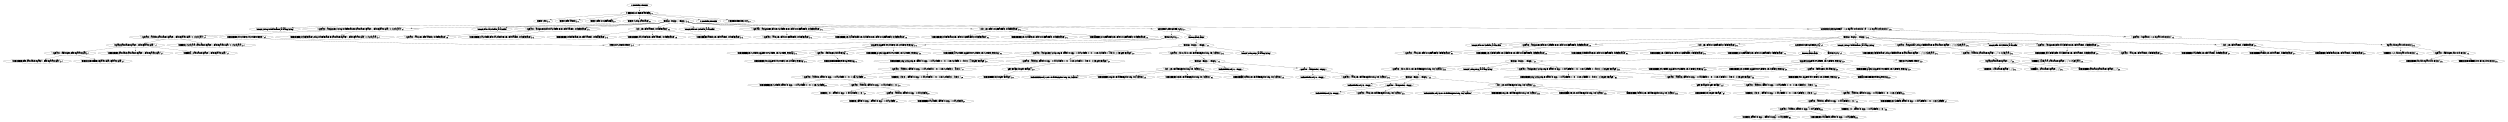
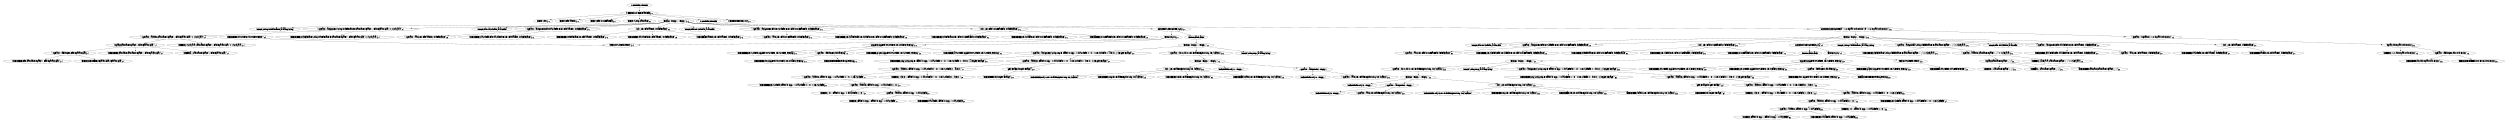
  digraph {
    n1 [label=<(METHOD,moveGeneratedFile)<SUB>312</SUB>>]
    n2 [label=<(PARAM,this)<SUB>312</SUB>>]
    n3 [label=<(PARAM,File baseDir)<SUB>312</SUB>>]
    n4 [label=<(PARAM,File sourceBaseFile)<SUB>312</SUB>>]
    n5 [label=<(PARAM,String classname)<SUB>312</SUB>>]
    n6 [label=<(BLOCK,&lt;empty&gt;,&lt;empty&gt;)<SUB>313</SUB>>]
    n7 [label=<(MODIFIER,PRIVATE)>]
    n8 [label=<(METHOD_RETURN,void)<SUB>312</SUB>>]
    n9 [label=<(LOCAL,String stubFileName: java.lang.String)>]
    n10 [label=<(&lt;operator&gt;.assignment,String stubFileName = classname.replace('.', File.separatorChar) + &quot;_Stub.java&quot;)<SUB>314</SUB>>]
    n11 [label=<(LOCAL,File oldStubFile: java.io.File)>]
    n12 [label=<(&lt;operator&gt;.assignment,File oldStubFile = new File(baseDir, stubFileName))<SUB>315</SUB>>]
    n13 [label=<(&lt;init&gt;,new File(baseDir, stubFileName))<SUB>315</SUB>>]
    n14 [label=<(LOCAL,File newStubFile: java.io.File)>]
    n15 [label=<(&lt;operator&gt;.assignment,File newStubFile = new File(sourceBaseFile, stubFileName))<SUB>316</SUB>>]
    n16 [label=<(&lt;init&gt;,new File(sourceBaseFile, stubFileName))<SUB>316</SUB>>]
    n17 [label=<(CONTROL_STRUCTURE,try,try)<SUB>317</SUB>>]
    n18 [label=<(CONTROL_STRUCTURE,if (!&quot;1.2&quot;.equals(stubVersion)),if (!&quot;1.2&quot;.equals(stubVersion)))<SUB>325</SUB>>]
    n19 [label=<(MODIFIER,VIRTUAL)>]
    n20 [label=<(IDENTIFIER,stubFileName,String stubFileName = classname.replace('.', File.separatorChar) + &quot;_Stub.java&quot;)<SUB>314</SUB>>]
    n21 [label=<(&lt;operator&gt;.addition,classname.replace('.', File.separatorChar) + &quot;_Stub.java&quot;)<SUB>314</SUB>>]
    n22 [label=<(IDENTIFIER,oldStubFile,File oldStubFile = new File(baseDir, stubFileName))<SUB>315</SUB>>]
    n23 [label=<(&lt;operator&gt;.alloc,new File(baseDir, stubFileName))<SUB>315</SUB>>]
    n24 [label=<(IDENTIFIER,oldStubFile,new File(baseDir, stubFileName))<SUB>315</SUB>>]
    n25 [label=<(IDENTIFIER,baseDir,new File(baseDir, stubFileName))<SUB>315</SUB>>]
    n26 [label=<(IDENTIFIER,stubFileName,new File(baseDir, stubFileName))<SUB>315</SUB>>]
    n27 [label=<(IDENTIFIER,newStubFile,File newStubFile = new File(sourceBaseFile, stubFileName))<SUB>316</SUB>>]
    n28 [label=<(&lt;operator&gt;.alloc,new File(sourceBaseFile, stubFileName))<SUB>316</SUB>>]
    n29 [label=<(IDENTIFIER,newStubFile,new File(sourceBaseFile, stubFileName))<SUB>316</SUB>>]
    n30 [label=<(IDENTIFIER,sourceBaseFile,new File(sourceBaseFile, stubFileName))<SUB>316</SUB>>]
    n31 [label=<(IDENTIFIER,stubFileName,new File(sourceBaseFile, stubFileName))<SUB>316</SUB>>]
    n32 [label=<(BLOCK,try,try)<SUB>317</SUB>>]
    n33 [label=<(BLOCK,catch,catch)>]
    n34 [label=<(&lt;operator&gt;.logicalNot,!&quot;1.2&quot;.equals(stubVersion))<SUB>325</SUB>>]
    n35 [label=<(BLOCK,&lt;empty&gt;,&lt;empty&gt;)<SUB>325</SUB>>]
    n36 [label=<(replace,classname.replace('.', File.separatorChar))<SUB>314</SUB>>]
    n37 [label=<(LITERAL,&quot;_Stub.java&quot;,classname.replace('.', File.separatorChar) + &quot;_Stub.java&quot;)<SUB>314</SUB>>]
    n38 [label=<(IDENTIFIER,classname,classname.replace('.', File.separatorChar))<SUB>314</SUB>>]
    n39 [label=<(LITERAL,'.',classname.replace('.', File.separatorChar))<SUB>314</SUB>>]
    n40 [label=<(&lt;operator&gt;.fieldAccess,File.separatorChar)<SUB>314</SUB>>]
    n41 [label=<(IDENTIFIER,File,classname.replace('.', File.separatorChar))<SUB>314</SUB>>]
    n42 [label=<(FIELD_IDENTIFIER,separatorChar,separatorChar)<SUB>314</SUB>>]
    n43 [label=<(copyFile,copyFile(oldStubFile, newStubFile, filtering))<SUB>318</SUB>>]
    n44 [label=<(delete,oldStubFile.delete())<SUB>319</SUB>>]
    n45 [label=<(BLOCK,&lt;empty&gt;,&lt;empty&gt;)<SUB>320</SUB>>]
    n46 [label=<(IDENTIFIER,project,copyFile(oldStubFile, newStubFile, filtering))<SUB>318</SUB>>]
    n47 [label=<(IDENTIFIER,oldStubFile,copyFile(oldStubFile, newStubFile, filtering))<SUB>318</SUB>>]
    n48 [label=<(IDENTIFIER,newStubFile,copyFile(oldStubFile, newStubFile, filtering))<SUB>318</SUB>>]
    n49 [label=<(&lt;operator&gt;.fieldAccess,this.filtering)<SUB>318</SUB>>]
    n50 [label=<(IDENTIFIER,this,copyFile(oldStubFile, newStubFile, filtering))<SUB>318</SUB>>]
    n51 [label=<(FIELD_IDENTIFIER,filtering,filtering)<SUB>318</SUB>>]
    n52 [label=<(IDENTIFIER,oldStubFile,oldStubFile.delete())<SUB>319</SUB>>]
    n53 [label=<(LOCAL,String msg: java.lang.String)>]
    n54 [label=<(&lt;operator&gt;.assignment,String msg = &quot;Failed to copy &quot; + oldStubFile + &quot; to &quot; + newStubFile + &quot; due to &quot; + ioe.getMessage())<SUB>321</SUB>>]
    n55 [label=<(&lt;operator&gt;.throw,throw new BuildException(msg, ioe, location);)<SUB>323</SUB>>]
    n56 [label=<(IDENTIFIER,msg,String msg = &quot;Failed to copy &quot; + oldStubFile + &quot; to &quot; + newStubFile + &quot; due to &quot; + ioe.getMessage())<SUB>321</SUB>>]
    n57 [label=<(&lt;operator&gt;.addition,&quot;Failed to copy &quot; + oldStubFile + &quot; to &quot; + newStubFile + &quot; due to &quot; + ioe.getMessage())<SUB>321</SUB>>]
    n58 [label=<(BLOCK,&lt;empty&gt;,&lt;empty&gt;)<SUB>323</SUB>>]
    n59 [label=<(&lt;operator&gt;.addition,&quot;Failed to copy &quot; + oldStubFile + &quot; to &quot; + newStubFile + &quot; due to &quot;)<SUB>321</SUB>>]
    n60 [label=<(getMessage,ioe.getMessage())<SUB>322</SUB>>]
    n61 [label=<(&lt;operator&gt;.addition,&quot;Failed to copy &quot; + oldStubFile + &quot; to &quot; + newStubFile)<SUB>321</SUB>>]
    n62 [label=<(LITERAL,&quot; due to &quot;,&quot;Failed to copy &quot; + oldStubFile + &quot; to &quot; + newStubFile + &quot; due to &quot;)<SUB>322</SUB>>]
    n63 [label=<(IDENTIFIER,ioe,ioe.getMessage())<SUB>322</SUB>>]
    n64 [label=<(&lt;operator&gt;.addition,&quot;Failed to copy &quot; + oldStubFile + &quot; to &quot;)<SUB>321</SUB>>]
    n65 [label=<(IDENTIFIER,newStubFile,&quot;Failed to copy &quot; + oldStubFile + &quot; to &quot; + newStubFile)<SUB>322</SUB>>]
    n66 [label=<(&lt;operator&gt;.addition,&quot;Failed to copy &quot; + oldStubFile)<SUB>321</SUB>>]
    n67 [label=<(LITERAL,&quot; to &quot;,&quot;Failed to copy &quot; + oldStubFile + &quot; to &quot;)<SUB>321</SUB>>]
    n68 [label=<(LITERAL,&quot;Failed to copy &quot;,&quot;Failed to copy &quot; + oldStubFile)<SUB>321</SUB>>]
    n69 [label=<(IDENTIFIER,oldStubFile,&quot;Failed to copy &quot; + oldStubFile)<SUB>321</SUB>>]
    n70 [label=<(&lt;operator&gt;.assignment,&lt;empty&gt;)>]
    n71 [label=<(&lt;init&gt;,new BuildException(msg, ioe, location))<SUB>323</SUB>>]
    n72 [label=<(IDENTIFIER,$obj10,&lt;empty&gt;)>]
    n73 [label=<(IDENTIFIER,$obj10,&lt;empty&gt;)>]
    n74 [label=<(&lt;operator&gt;.alloc,new BuildException(msg, ioe, location))<SUB>323</SUB>>]
    n75 [label=<(IDENTIFIER,$obj10,new BuildException(msg, ioe, location))>]
    n76 [label=<(IDENTIFIER,msg,new BuildException(msg, ioe, location))<SUB>323</SUB>>]
    n77 [label=<(IDENTIFIER,ioe,new BuildException(msg, ioe, location))<SUB>323</SUB>>]
    n78 [label=<(IDENTIFIER,location,new BuildException(msg, ioe, location))<SUB>323</SUB>>]
    n79 [label=<(equals,this.equals(stubVersion))<SUB>325</SUB>>]
    n80 [label=<(LOCAL,String skelFileName: java.lang.String)>]
    n81 [label=<(&lt;operator&gt;.assignment,String skelFileName = classname.replace('.', '/') + &quot;_Skel.java&quot;)<SUB>326</SUB>>]
    n82 [label=<(LOCAL,File oldSkelFile: java.io.File)>]
    n83 [label=<(&lt;operator&gt;.assignment,File oldSkelFile = new File(baseDir, skelFileName))<SUB>327</SUB>>]
    n84 [label=<(&lt;init&gt;,new File(baseDir, skelFileName))<SUB>327</SUB>>]
    n85 [label=<(LOCAL,File newSkelFile: java.io.File)>]
    n86 [label=<(&lt;operator&gt;.assignment,File newSkelFile = new File(sourceBaseFile, skelFileName))<SUB>328</SUB>>]
    n87 [label=<(&lt;init&gt;,new File(sourceBaseFile, skelFileName))<SUB>328</SUB>>]
    n88 [label=<(CONTROL_STRUCTURE,try,try)<SUB>329</SUB>>]
    n89 [label=<(LITERAL,&quot;1.2&quot;,this.equals(stubVersion))<SUB>325</SUB>>]
    n90 [label=<(&lt;operator&gt;.fieldAccess,this.stubVersion)<SUB>325</SUB>>]
    n91 [label=<(IDENTIFIER,this,this.equals(stubVersion))<SUB>325</SUB>>]
    n92 [label=<(FIELD_IDENTIFIER,stubVersion,stubVersion)<SUB>325</SUB>>]
    n93 [label=<(IDENTIFIER,skelFileName,String skelFileName = classname.replace('.', '/') + &quot;_Skel.java&quot;)<SUB>326</SUB>>]
    n94 [label=<(&lt;operator&gt;.addition,classname.replace('.', '/') + &quot;_Skel.java&quot;)<SUB>326</SUB>>]
    n95 [label=<(IDENTIFIER,oldSkelFile,File oldSkelFile = new File(baseDir, skelFileName))<SUB>327</SUB>>]
    n96 [label=<(&lt;operator&gt;.alloc,new File(baseDir, skelFileName))<SUB>627</SUB>>]
    n97 [label=<(IDENTIFIER,oldSkelFile,new File(baseDir, skelFileName))<SUB>327</SUB>>]
    n98 [label=<(IDENTIFIER,baseDir,new File(baseDir, skelFileName))<SUB>327</SUB>>]
-   n99 [label=<(IDENTIFIER,skelFileName,new File(baseDir, skelFileName))<SUB>327</SUB>>]
    n100 [label=<(IDENTIFIER,newSkelFile,File newSkelFile = new File(sourceBaseFile, skelFileName))<SUB>328</SUB>>]
    n101 [label=<(&lt;operator&gt;.alloc,new File(sourceBaseFile, skelFileName))<SUB>328</SUB>>]
    n102 [label=<(IDENTIFIER,newSkelFile,new File(sourceBaseFile, skelFileName))<SUB>328</SUB>>]
    n103 [label=<(IDENTIFIER,sourceBaseFile,new File(sourceBaseFile, skelFileName))<SUB>328</SUB>>]
    n104 [label=<(IDENTIFIER,skelFileName,new File(sourceBaseFile, skelFileName))<SUB>328</SUB>>]
    n105 [label=<(BLOCK,try,try)<SUB>329</SUB>>]
    n106 [label=<(BLOCK,catch,catch)>]
    n107 [label=<(replace,classname.replace('.', '/'))<SUB>326</SUB>>]
    n108 [label=<(LITERAL,&quot;_Skel.java&quot;,classname.replace('.', '/') + &quot;_Skel.java&quot;)<SUB>326</SUB>>]
    n109 [label=<(IDENTIFIER,classname,classname.replace('.', '/'))<SUB>326</SUB>>]
    n110 [label=<(LITERAL,'.',classname.replace('.', '/'))<SUB>326</SUB>>]
    n111 [label=<(LITERAL,'/',classname.replace('.', '/'))<SUB>326</SUB>>]
    n112 [label=<(copyFile,copyFile(oldSkelFile, newSkelFile, filtering))<SUB>330</SUB>>]
    n113 [label=<(delete,oldSkelFile.delete())<SUB>331</SUB>>]
    n114 [label=<(BLOCK,&lt;empty&gt;,&lt;empty&gt;)<SUB>332</SUB>>]
    n115 [label=<(IDENTIFIER,project,copyFile(oldSkelFile, newSkelFile, filtering))<SUB>330</SUB>>]
    n116 [label=<(IDENTIFIER,oldSkelFile,copyFile(oldSkelFile, newSkelFile, filtering))<SUB>330</SUB>>]
    n117 [label=<(IDENTIFIER,newSkelFile,copyFile(oldSkelFile, newSkelFile, filtering))<SUB>330</SUB>>]
    n118 [label=<(&lt;operator&gt;.fieldAccess,this.filtering)<SUB>330</SUB>>]
+   n119 [label=<(IDENTIFIER,oldSkelFile,oldSkelFile.delete())<SUB>331</SUB>>]
    n120 [label=<(IDENTIFIER,this,copyFile(oldSkelFile, newSkelFile, filtering))<SUB>330</SUB>>]
    n121 [label=<(FIELD_IDENTIFIER,filtering,filtering)<SUB>330</SUB>>]
    n122 [label=<(LOCAL,String msg: java.lang.String)>]
    n123 [label=<(&lt;operator&gt;.assignment,String msg = &quot;Failed to copy &quot; + oldSkelFile + &quot; to &quot; + newSkelFile + &quot; due to &quot; + ioe.getMessage())<SUB>333</SUB>>]
    n124 [label=<(&lt;operator&gt;.throw,throw new BuildException(msg, ioe, location);)<SUB>335</SUB>>]
    n125 [label=<(IDENTIFIER,msg,String msg = &quot;Failed to copy &quot; + oldSkelFile + &quot; to &quot; + newSkelFile + &quot; due to &quot; + ioe.getMessage())<SUB>333</SUB>>]
    n126 [label=<(&lt;operator&gt;.addition,&quot;Failed to copy &quot; + oldSkelFile + &quot; to &quot; + newSkelFile + &quot; due to &quot; + ioe.getMessage())<SUB>333</SUB>>]
    n127 [label=<(BLOCK,&lt;empty&gt;,&lt;empty&gt;)<SUB>335</SUB>>]
    n128 [label=<(&lt;operator&gt;.addition,&quot;Failed to copy &quot; + oldSkelFile + &quot; to &quot; + newSkelFile + &quot; due to &quot;)<SUB>333</SUB>>]
    n129 [label=<(getMessage,ioe.getMessage())<SUB>334</SUB>>]
    n130 [label=<(&lt;operator&gt;.addition,&quot;Failed to copy &quot; + oldSkelFile + &quot; to &quot; + newSkelFile)<SUB>333</SUB>>]
    n131 [label=<(LITERAL,&quot; due to &quot;,&quot;Failed to copy &quot; + oldSkelFile + &quot; to &quot; + newSkelFile + &quot; due to &quot;)<SUB>334</SUB>>]
    n132 [label=<(IDENTIFIER,ioe,ioe.getMessage())<SUB>334</SUB>>]
    n133 [label=<(&lt;operator&gt;.addition,&quot;Failed to copy &quot; + oldSkelFile + &quot; to &quot;)<SUB>333</SUB>>]
    n134 [label=<(IDENTIFIER,newSkelFile,&quot;Failed to copy &quot; + oldSkelFile + &quot; to &quot; + newSkelFile)<SUB>334</SUB>>]
    n135 [label=<(&lt;operator&gt;.addition,&quot;Failed to copy &quot; + oldSkelFile)<SUB>333</SUB>>]
    n136 [label=<(LITERAL,&quot; to &quot;,&quot;Failed to copy &quot; + oldSkelFile + &quot; to &quot;)<SUB>333</SUB>>]
    n137 [label=<(LITERAL,&quot;Failed to copy &quot;,&quot;Failed to copy &quot; + oldSkelFile)<SUB>333</SUB>>]
    n138 [label=<(IDENTIFIER,oldSkelFile,&quot;Failed to copy &quot; + oldSkelFile)<SUB>333</SUB>>]
    n139 [label=<(&lt;operator&gt;.assignment,&lt;empty&gt;)>]
    n140 [label=<(&lt;init&gt;,new BuildException(msg, ioe, location))<SUB>335</SUB>>]
    n141 [label=<(IDENTIFIER,$obj13,&lt;empty&gt;)>]
    n142 [label=<(IDENTIFIER,$obj13,&lt;empty&gt;)>]
    n143 [label=<(&lt;operator&gt;.alloc,new BuildException(msg, ioe, location))<SUB>335</SUB>>]
    n144 [label=<(IDENTIFIER,$obj13,new BuildException(msg, ioe, location))>]
    n145 [label=<(IDENTIFIER,msg,new BuildException(msg, ioe, location))<SUB>335</SUB>>]
    n146 [label=<(IDENTIFIER,ioe,new BuildException(msg, ioe, location))<SUB>335</SUB>>]
    n147 [label=<(IDENTIFIER,location,new BuildException(msg, ioe, location))<SUB>335</SUB>>]
    n1 -> n2
    n1 -> n3
    n1 -> n4
    n1 -> n5
    n1 -> n6
    n1 -> n7
    n1 -> n8
    n6 -> n9
    n6 -> n10
    n6 -> n11
    n6 -> n12
    n6 -> n13
    n6 -> n14
    n6 -> n15
    n6 -> n16
    n6 -> n17
    n6 -> n18
    n10 -> n20
    n10 -> n21
    n12 -> n22
    n12 -> n23
    n13 -> n24
    n13 -> n25
    n13 -> n26
    n15 -> n27
    n15 -> n28
    n16 -> n29
    n16 -> n30
    n16 -> n31
    n17 -> n32
    n17 -> n33
    n18 -> n34
    n18 -> n35
    n19 -> n1
    n21 -> n36
    n21 -> n37
    n32 -> n43
    n32 -> n44
    n33 -> n45
    n34 -> n79
    n35 -> n80
    n35 -> n81
    n35 -> n82
    n35 -> n83
    n35 -> n84
    n35 -> n85
    n35 -> n86
    n35 -> n87
    n35 -> n88
    n36 -> n38
    n36 -> n39
    n36 -> n40
    n40 -> n41
    n40 -> n42
    n43 -> n46
    n43 -> n47
    n43 -> n48
    n43 -> n49
    n45 -> n53
    n45 -> n54
    n45 -> n55
    n49 -> n50
    n49 -> n51
    n52 -> n44
    n54 -> n56
    n54 -> n57
    n55 -> n58
    n57 -> n59
    n57 -> n60
    n58 -> n70
    n58 -> n71
    n58 -> n72
    n59 -> n61
    n59 -> n62
    n60 -> n63
    n61 -> n64
    n61 -> n65
    n64 -> n66
    n64 -> n67
    n66 -> n68
    n66 -> n69
    n70 -> n73
    n70 -> n74
    n71 -> n75
    n71 -> n76
    n71 -> n77
    n71 -> n78
    n79 -> n89
    n79 -> n90
    n81 -> n93
    n81 -> n94
    n83 -> n95
    n83 -> n96
    n84 -> n97
    n84 -> n98
-   n84 -> n99
    n86 -> n100
    n86 -> n101
    n87 -> n102
    n87 -> n103
    n87 -> n104
    n88 -> n105
    n88 -> n106
    n90 -> n91
    n90 -> n92
    n94 -> n107
    n94 -> n108
    n105 -> n112
    n105 -> n113
    n106 -> n114
    n107 -> n109
    n107 -> n110
    n107 -> n111
    n112 -> n115
    n112 -> n116
    n112 -> n117
    n112 -> n118
+   n113 -> n119
    n114 -> n122
    n114 -> n123
    n114 -> n124
    n118 -> n120
    n118 -> n121
    n123 -> n125
    n123 -> n126
    n124 -> n127
    n126 -> n128
    n126 -> n129
    n127 -> n139
    n127 -> n140
    n127 -> n141
    n128 -> n130
    n128 -> n131
    n129 -> n132
    n130 -> n133
    n130 -> n134
    n133 -> n135
    n133 -> n136
    n135 -> n137
    n135 -> n138
    n139 -> n142
    n139 -> n143
    n140 -> n144
    n140 -> n145
    n140 -> n146
    n140 -> n147
  }
